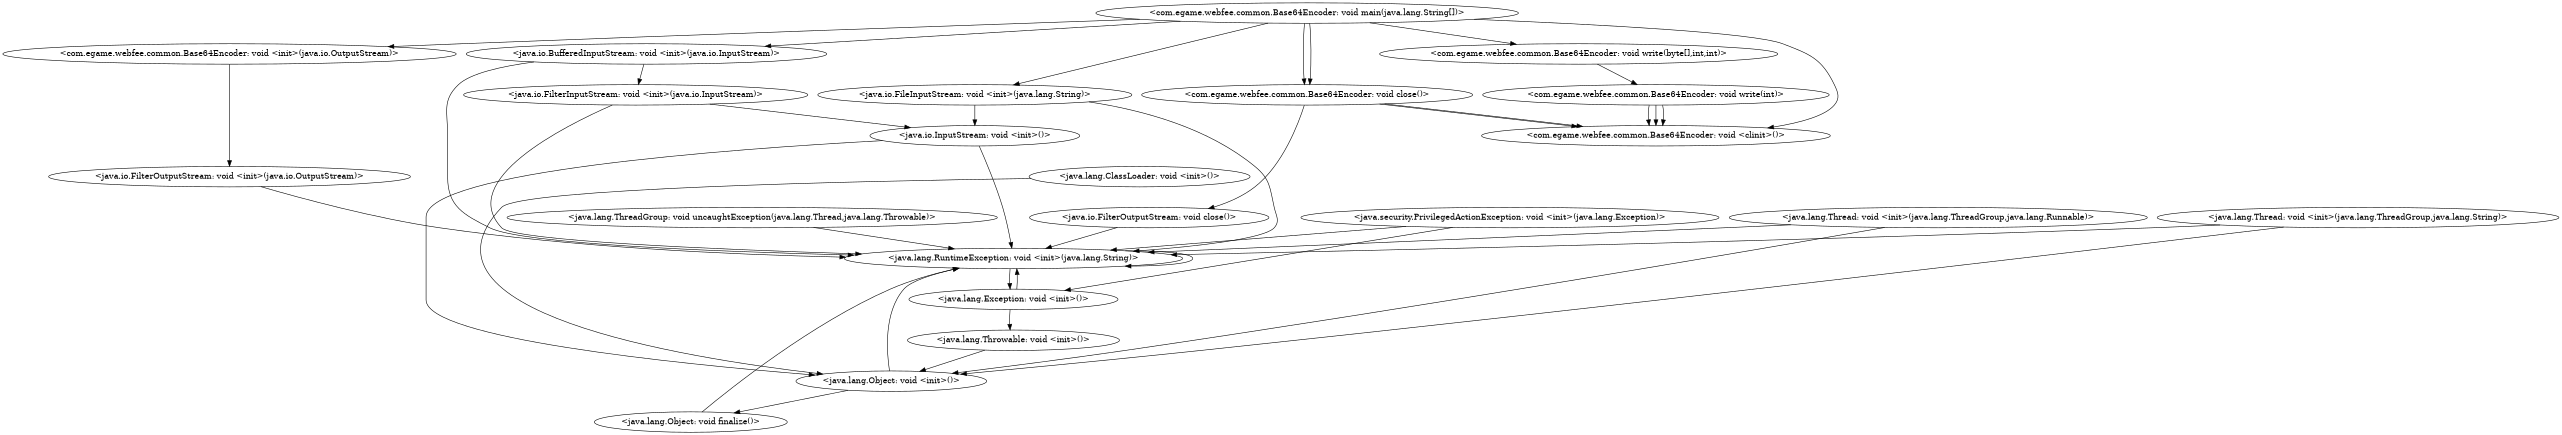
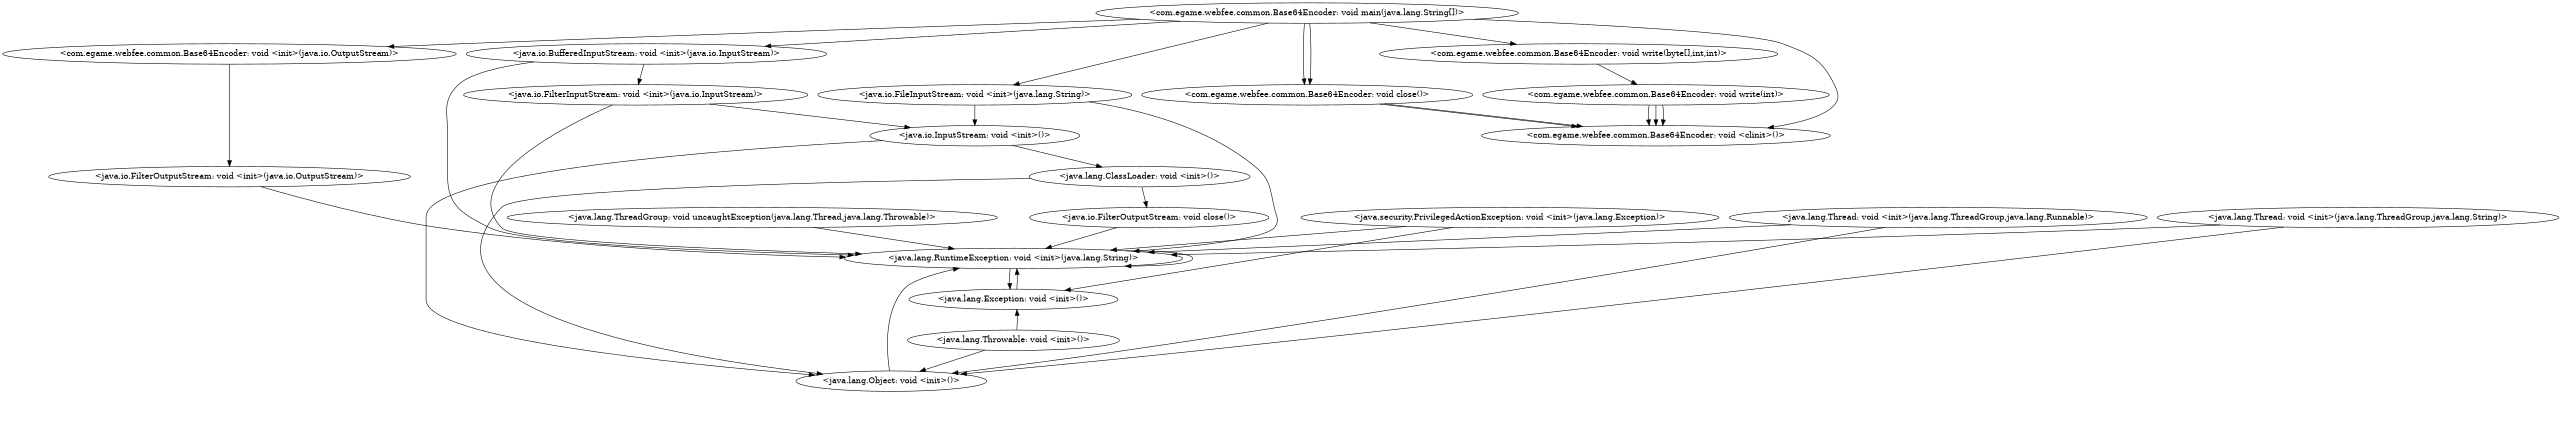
  digraph {
    "<com.egame.webfee.common.Base64Encoder: void main(java.lang.String[])>"
    "<java.io.BufferedInputStream: void <init>(java.io.InputStream)>"
    "<java.io.FileInputStream: void <init>(java.lang.String)>"
    "<com.egame.webfee.common.Base64Encoder: void <init>(java.io.OutputStream)>"
    "<com.egame.webfee.common.Base64Encoder: void <clinit>()>"
    "<com.egame.webfee.common.Base64Encoder: void close()>"
    "<com.egame.webfee.common.Base64Encoder: void write(byte[],int,int)>"
    "<java.lang.RuntimeException: void <init>(java.lang.String)>"
    "<java.io.FilterInputStream: void <init>(java.io.InputStream)>"
    "<java.io.InputStream: void <init>()>"
    "<java.io.FilterOutputStream: void <init>(java.io.OutputStream)>"
    "<java.io.FilterOutputStream: void close()>"
    "<com.egame.webfee.common.Base64Encoder: void write(int)>"
    "<java.lang.Exception: void <init>()>"
    "<java.lang.Object: void <init>()>"
    "<java.lang.ThreadGroup: void uncaughtException(java.lang.Thread,java.lang.Throwable)>"
    "<java.lang.Throwable: void <init>()>"
    "<java.lang.ClassLoader: void <init>()>"
-   "<java.lang.Object: void finalize()>"
    "<java.security.PrivilegedActionException: void <init>(java.lang.Exception)>"
    "<java.lang.Thread: void <init>(java.lang.ThreadGroup,java.lang.Runnable)>"
    "<java.lang.Thread: void <init>(java.lang.ThreadGroup,java.lang.String)>"
    "<com.egame.webfee.common.Base64Encoder: void main(java.lang.String[])>" -> "<java.io.BufferedInputStream: void <init>(java.io.InputStream)>"
    "<com.egame.webfee.common.Base64Encoder: void main(java.lang.String[])>" -> "<java.io.FileInputStream: void <init>(java.lang.String)>"
    "<com.egame.webfee.common.Base64Encoder: void main(java.lang.String[])>" -> "<com.egame.webfee.common.Base64Encoder: void <init>(java.io.OutputStream)>"
    "<com.egame.webfee.common.Base64Encoder: void main(java.lang.String[])>" -> "<com.egame.webfee.common.Base64Encoder: void <clinit>()>"
    "<com.egame.webfee.common.Base64Encoder: void main(java.lang.String[])>" -> "<com.egame.webfee.common.Base64Encoder: void close()>"
    "<com.egame.webfee.common.Base64Encoder: void main(java.lang.String[])>" -> "<com.egame.webfee.common.Base64Encoder: void close()>"
    "<com.egame.webfee.common.Base64Encoder: void main(java.lang.String[])>" -> "<com.egame.webfee.common.Base64Encoder: void write(byte[],int,int)>"
    "<java.io.BufferedInputStream: void <init>(java.io.InputStream)>" -> "<java.lang.RuntimeException: void <init>(java.lang.String)>"
    "<java.io.BufferedInputStream: void <init>(java.io.InputStream)>" -> "<java.io.FilterInputStream: void <init>(java.io.InputStream)>"
    "<java.io.FileInputStream: void <init>(java.lang.String)>" -> "<java.lang.RuntimeException: void <init>(java.lang.String)>"
    "<java.io.FileInputStream: void <init>(java.lang.String)>" -> "<java.io.InputStream: void <init>()>"
    "<com.egame.webfee.common.Base64Encoder: void <init>(java.io.OutputStream)>" -> "<java.io.FilterOutputStream: void <init>(java.io.OutputStream)>"
    "<com.egame.webfee.common.Base64Encoder: void close()>" -> "<com.egame.webfee.common.Base64Encoder: void <clinit>()>"
    "<com.egame.webfee.common.Base64Encoder: void close()>" -> "<com.egame.webfee.common.Base64Encoder: void <clinit>()>"
-   "<com.egame.webfee.common.Base64Encoder: void close()>" -> "<java.io.FilterOutputStream: void close()>"
+   "<java.lang.ClassLoader: void <init>()>" -> "<java.io.FilterOutputStream: void close()>"
    "<com.egame.webfee.common.Base64Encoder: void write(byte[],int,int)>" -> "<com.egame.webfee.common.Base64Encoder: void write(int)>"
    "<java.lang.RuntimeException: void <init>(java.lang.String)>" -> "<java.lang.RuntimeException: void <init>(java.lang.String)>"
    "<java.lang.RuntimeException: void <init>(java.lang.String)>" -> "<java.lang.Exception: void <init>()>"
    "<java.io.FilterInputStream: void <init>(java.io.InputStream)>" -> "<java.lang.RuntimeException: void <init>(java.lang.String)>"
    "<java.io.FilterInputStream: void <init>(java.io.InputStream)>" -> "<java.io.InputStream: void <init>()>"
-   "<java.io.InputStream: void <init>()>" -> "<java.lang.RuntimeException: void <init>(java.lang.String)>"
+   "<java.io.InputStream: void <init>()>" -> "<java.lang.ClassLoader: void <init>()>"
    "<java.io.InputStream: void <init>()>" -> "<java.lang.Object: void <init>()>"
    "<java.io.FilterOutputStream: void <init>(java.io.OutputStream)>" -> "<java.lang.RuntimeException: void <init>(java.lang.String)>"
    "<java.io.FilterOutputStream: void close()>" -> "<java.lang.RuntimeException: void <init>(java.lang.String)>"
    "<com.egame.webfee.common.Base64Encoder: void write(int)>" -> "<com.egame.webfee.common.Base64Encoder: void <clinit>()>"
    "<com.egame.webfee.common.Base64Encoder: void write(int)>" -> "<com.egame.webfee.common.Base64Encoder: void <clinit>()>"
    "<com.egame.webfee.common.Base64Encoder: void write(int)>" -> "<com.egame.webfee.common.Base64Encoder: void <clinit>()>"
    "<java.lang.Exception: void <init>()>" -> "<java.lang.RuntimeException: void <init>(java.lang.String)>"
-   "<java.lang.Exception: void <init>()>" -> "<java.lang.Throwable: void <init>()>"
+   "<java.lang.Throwable: void <init>()>" -> "<java.lang.Exception: void <init>()>"
    "<java.lang.Object: void <init>()>" -> "<java.lang.RuntimeException: void <init>(java.lang.String)>"
-   "<java.lang.Object: void <init>()>" -> "<java.lang.Object: void finalize()>"
    "<java.lang.ThreadGroup: void uncaughtException(java.lang.Thread,java.lang.Throwable)>" -> "<java.lang.RuntimeException: void <init>(java.lang.String)>"
    "<java.lang.Throwable: void <init>()>" -> "<java.lang.Object: void <init>()>"
    "<java.lang.ClassLoader: void <init>()>" -> "<java.lang.Object: void <init>()>"
-   "<java.lang.Object: void finalize()>" -> "<java.lang.RuntimeException: void <init>(java.lang.String)>"
    "<java.security.PrivilegedActionException: void <init>(java.lang.Exception)>" -> "<java.lang.RuntimeException: void <init>(java.lang.String)>"
    "<java.security.PrivilegedActionException: void <init>(java.lang.Exception)>" -> "<java.lang.Exception: void <init>()>"
    "<java.lang.Thread: void <init>(java.lang.ThreadGroup,java.lang.Runnable)>" -> "<java.lang.RuntimeException: void <init>(java.lang.String)>"
    "<java.lang.Thread: void <init>(java.lang.ThreadGroup,java.lang.Runnable)>" -> "<java.lang.Object: void <init>()>"
    "<java.lang.Thread: void <init>(java.lang.ThreadGroup,java.lang.String)>" -> "<java.lang.RuntimeException: void <init>(java.lang.String)>"
    "<java.lang.Thread: void <init>(java.lang.ThreadGroup,java.lang.String)>" -> "<java.lang.Object: void <init>()>"
  }
